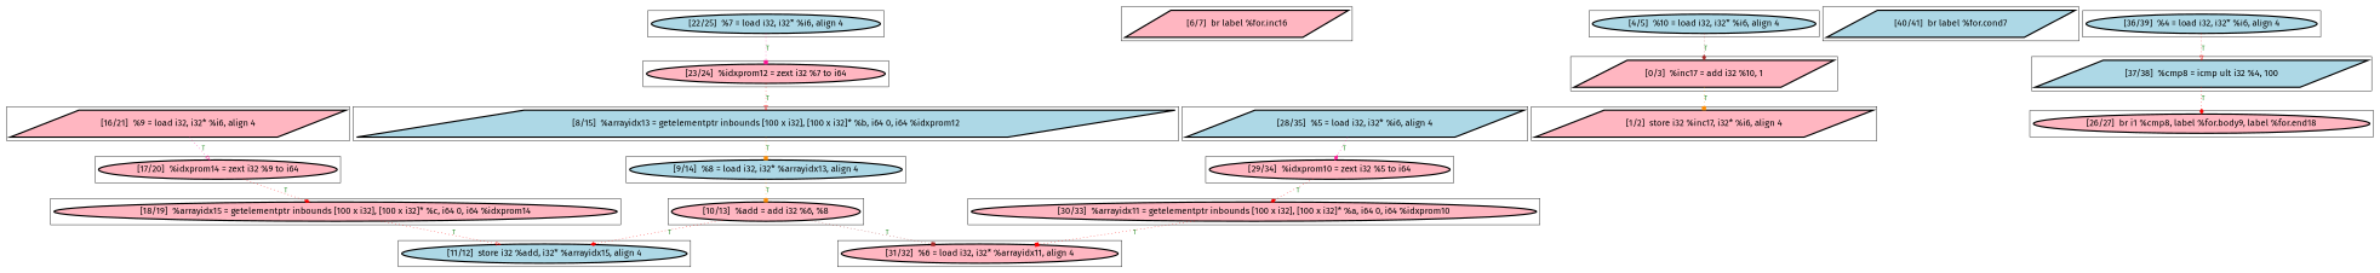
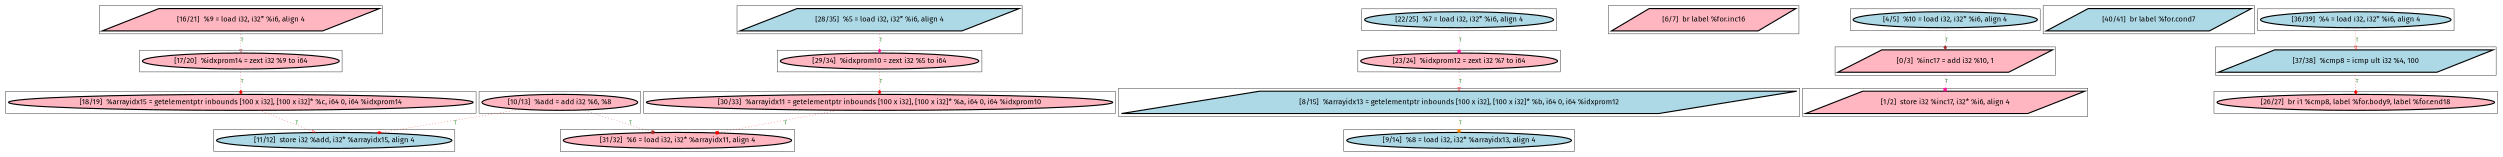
  digraph {
    fontname="Fira Sans"
    node [fillcolor=lightpink fontname="Fira Sans" fontsize=20 penwidth=3.0 shape=ellipse style=filled]
    edge [arrowhead=diamond color=red fontcolor=forestgreen fontname="Fira Sans" style=dotted]
    n1 [label="[10/13]  %add = add i32 %6, %8"]
    n2 [label="[18/19]  %arrayidx15 = getelementptr inbounds [100 x i32], [100 x i32]* %c, i64 0, i64 %idxprom14"]
    n3 [label="[30/33]  %arrayidx11 = getelementptr inbounds [100 x i32], [100 x i32]* %a, i64 0, i64 %idxprom10"]
    n4 [label="[17/20]  %idxprom14 = zext i32 %9 to i64"]
    n5 [fillcolor=lightblue label="[8/15]  %arrayidx13 = getelementptr inbounds [100 x i32], [100 x i32]* %b, i64 0, i64 %idxprom12" shape=parallelogram]
    n6 [label="[16/21]  %9 = load i32, i32* %i6, align 4" shape=parallelogram]
    n7 [label="[6/7]  br label %for.inc16" shape=parallelogram]
    n8 [fillcolor=lightblue label="[4/5]  %10 = load i32, i32* %i6, align 4"]
    n9 [fillcolor=lightblue label="[28/35]  %5 = load i32, i32* %i6, align 4" shape=parallelogram]
    n10 [fillcolor=lightblue label="[40/41]  br label %for.cond7" shape=parallelogram]
    n11 [label="[0/3]  %inc17 = add i32 %10, 1" shape=parallelogram]
    n12 [label="[29/34]  %idxprom10 = zext i32 %5 to i64"]
    n13 [fillcolor=lightblue label="[22/25]  %7 = load i32, i32* %i6, align 4"]
    n14 [label="[23/24]  %idxprom12 = zext i32 %7 to i64"]
    n15 [fillcolor=lightblue label="[37/38]  %cmp8 = icmp ult i32 %4, 100" shape=parallelogram]
    n16 [fillcolor=lightblue label="[36/39]  %4 = load i32, i32* %i6, align 4"]
    n17 [fillcolor=lightblue label="[11/12]  store i32 %add, i32* %arrayidx15, align 4"]
    n18 [label="[26/27]  br i1 %cmp8, label %for.body9, label %for.end18"]
    n19 [label="[31/32]  %6 = load i32, i32* %arrayidx11, align 4"]
    n20 [fillcolor=lightblue label="[9/14]  %8 = load i32, i32* %arrayidx13, align 4"]
    n21 [label="[1/2]  store i32 %inc17, i32* %i6, align 4" shape=parallelogram]
    subgraph cluster_1 {
      n1
    }
    subgraph cluster_2 {
      n2
    }
    subgraph cluster_3 {
      n3
    }
    subgraph cluster_4 {
      n4
    }
    subgraph cluster_5 {
      n5
    }
    subgraph cluster_6 {
      n6
    }
    subgraph cluster_7 {
      n7
    }
    subgraph cluster_8 {
      n8
    }
    subgraph cluster_9 {
      n9
    }
    subgraph cluster_10 {
      n10
    }
    subgraph cluster_11 {
      n11
    }
    subgraph cluster_12 {
      n12
    }
    subgraph cluster_13 {
      n13
    }
    subgraph cluster_14 {
      n14
    }
    subgraph cluster_15 {
      n15
    }
    subgraph cluster_16 {
      n16
    }
    subgraph cluster_17 {
      n17
    }
    subgraph cluster_18 {
      n18
    }
    subgraph cluster_19 {
      n19
    }
    subgraph cluster_20 {
      n20
    }
    subgraph cluster_21 {
      n21
    }
    n1 -> n17 [label=T]
    n1 -> n19 [arrowhead=box color=brown label=T]
    n2 -> n17 [arrowhead=onormal label=T]
    n3 -> n19 [arrowhead=box label=T]
    n4 -> n2 [label=T]
    n5 -> n20 [arrowhead=box color=darkorange label=T]
-   n6 -> n4 [arrowhead=onormal color=deeppink label=T]
+   n6 -> n4 [arrowhead=onormal color=brown label=T]
    n8 -> n11 [color=brown label=T]
    n9 -> n12 [color=deeppink label=T]
-   n11 -> n21 [arrowhead=box color=darkorange label=T]
+   n11 -> n21 [arrowhead=box color=deeppink label=T]
    n12 -> n3 [label=T]
    n13 -> n14 [arrowhead=box color=deeppink label=T]
    n14 -> n5 [arrowhead=onormal label=T]
    n15 -> n18 [label=T]
    n16 -> n15 [arrowhead=onormal label=T]
-   n20 -> n1 [arrowhead=box color=darkorange label=T]
  }
